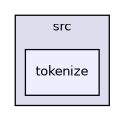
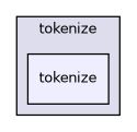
  digraph {
    compound=true
    n1 [fillcolor="#eeeeff" fontname=Helvetica fontsize=10 label=tokenize pencolor=black shape=box style=filled]
    subgraph cluster_1 {
      bgcolor="#ddddee"
      fontname=Helvetica
      fontsize=10
-     label=src
+     label=tokenize
      pencolor=black
      n1
    }
  }
